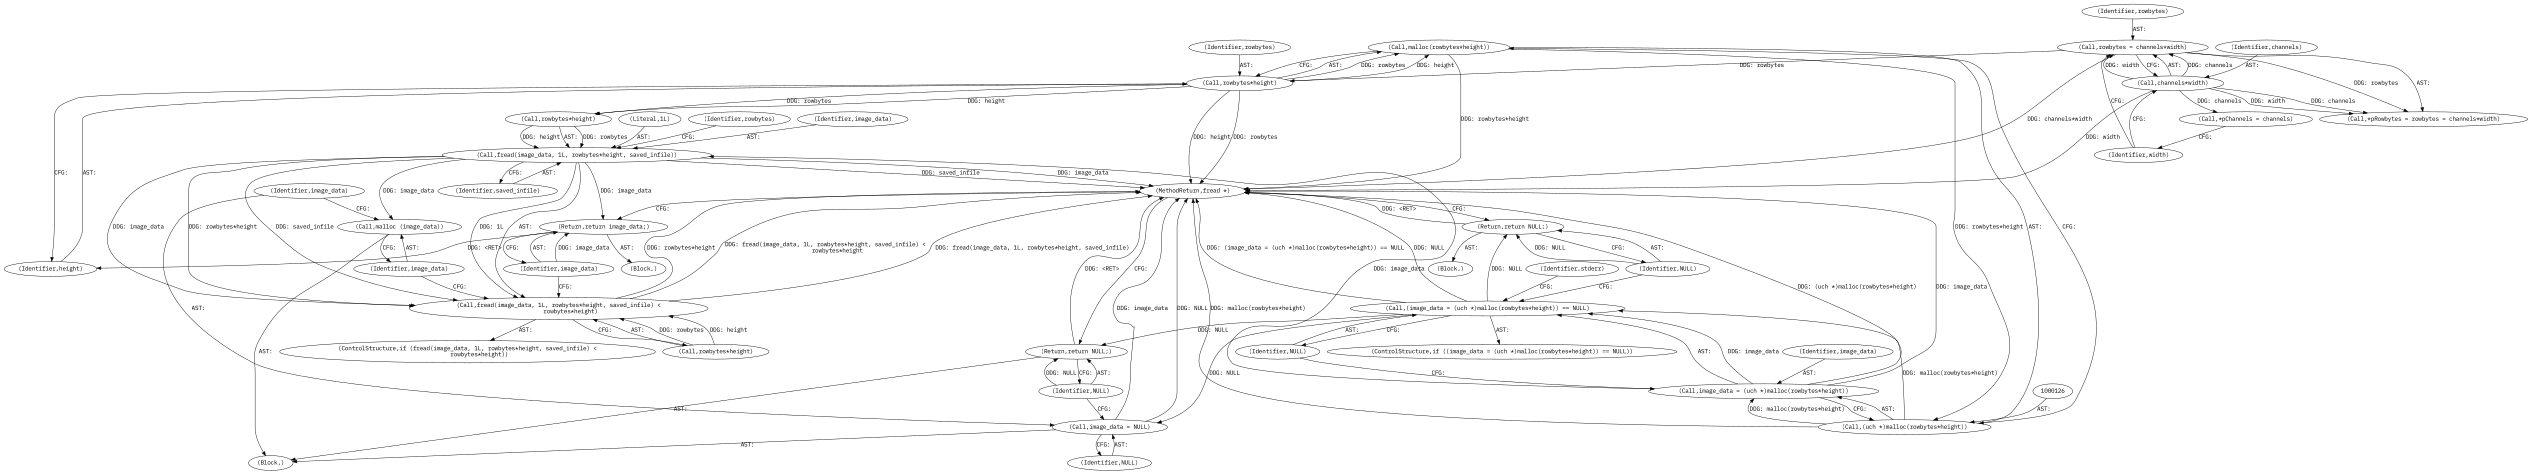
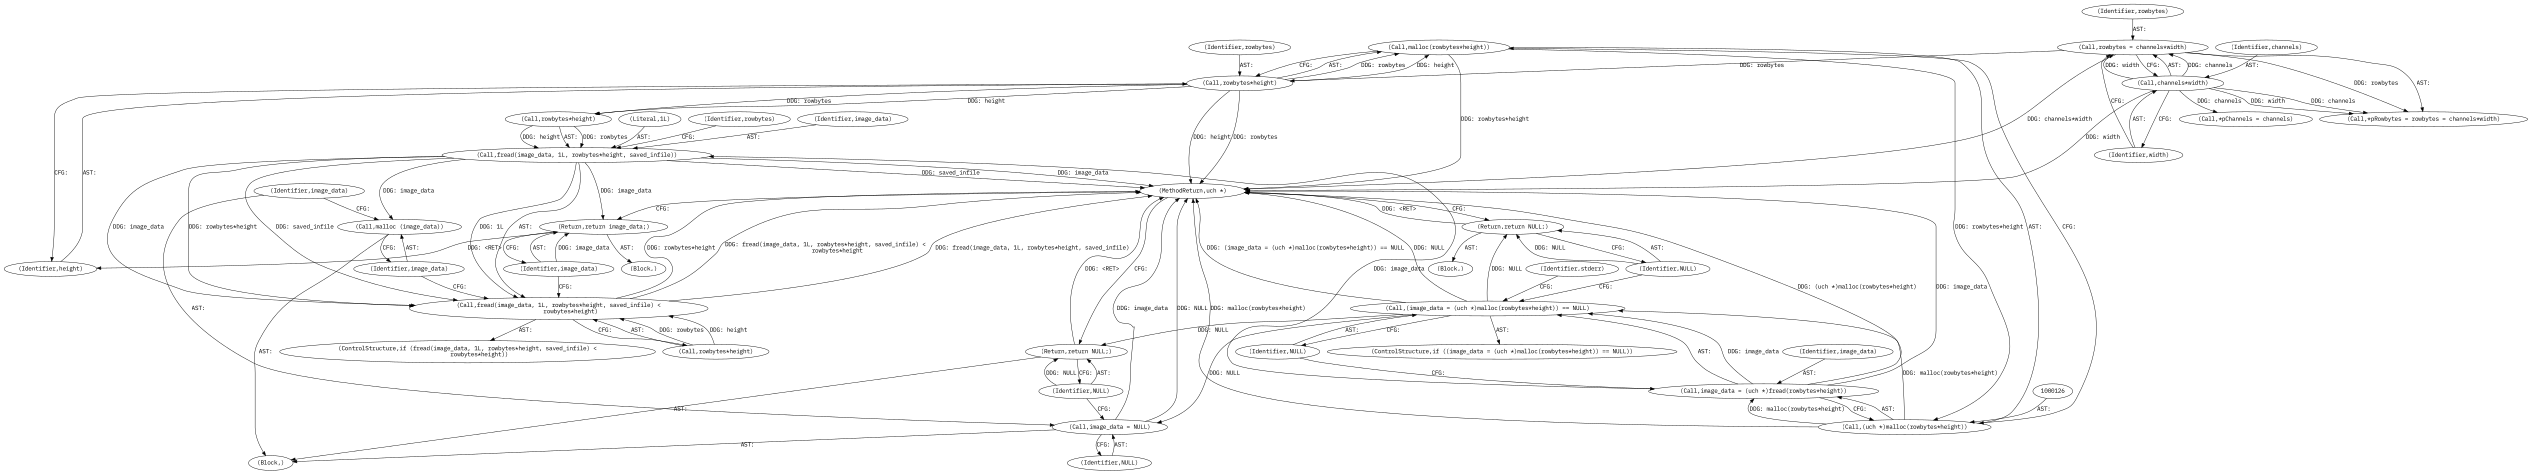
  digraph {
    fontname="IBM Plex Mono"
    node [fontname="IBM Plex Mono"]
    edge [fontname="IBM Plex Mono"]
    n1 [label="(Call,malloc(rowbytes*height))"]
    n2 [label="(Call,rowbytes*height)"]
    n3 [label="(Call,(uch *)malloc(rowbytes*height))"]
-   n4 [label="(MethodReturn,fread *)"]
+   n4 [label="(MethodReturn,uch *)"]
    n5 [label="(Identifier,height)"]
    n6 [label="(Call,rowbytes*height)"]
    n7 [label="(Call,(image_data = (uch *)malloc(rowbytes*height)) == NULL)"]
-   n8 [label="(Call,image_data = (uch *)malloc(rowbytes*height))"]
+   n8 [label="(Call,image_data = (uch *)fread(rowbytes*height))"]
    n9 [label="(Return,return NULL;)"]
    n10 [label="(Return,return NULL;)"]
    n11 [label="(Return,return image_data;)"]
    n12 [label="(Call,fread(image_data, 1L, rowbytes*height, saved_infile))"]
    n13 [label="(Call,rowbytes = channels*width)"]
    n14 [label="(Call,channels*width)"]
    n15 [label="(Call,*pRowbytes = rowbytes = channels*width)"]
    n16 [label="(Identifier,width)"]
    n17 [label="(Call,*pChannels = channels)"]
    n18 [label="(Call,image_data = NULL)"]
    n19 [label="(ControlStructure,if ((image_data = (uch *)malloc(rowbytes*height)) == NULL))"]
    n20 [label="(Identifier,NULL)"]
    n21 [label="(Identifier,NULL)"]
    n22 [label="(Block,)"]
    n23 [label="(Block,)"]
    n24 [label="(Identifier,NULL)"]
    n25 [label="(Identifier,NULL)"]
    n26 [label="(Call,fread(image_data, 1L, rowbytes*height, saved_infile) <\n       rowbytes*height)"]
    n27 [label="(Call,malloc (image_data))"]
-   n28 [label="(Identifier,saved_infile)"]
    n29 [label="(ControlStructure,if (fread(image_data, 1L, rowbytes*height, saved_infile) <\n       rowbytes*height))"]
    n30 [label="(Call,rowbytes*height)"]
    n31 [label="(Identifier,image_data)"]
    n32 [label="(Block,)"]
    n33 [label="(Identifier,image_data)"]
    n34 [label="(Identifier,rowbytes)"]
    n35 [label="(Identifier,channels)"]
    n36 [label="(Identifier,image_data)"]
    n37 [label="(Literal,1L)"]
    n38 [label="(Identifier,stderr)"]
    n39 [label="(Identifier,rowbytes)"]
    n40 [label="(Identifier,image_data)"]
    n41 [label="(Identifier,rowbytes)"]
    n42 [label="(Identifier,image_data)"]
    1000126
    n1 -> n2 [label="CFG: "]
    n1 -> n3 [label="AST: "]
    n1 -> n3 [label="DDG: rowbytes*height"]
    n1 -> n4 [label="DDG: rowbytes*height"]
    n2 -> n1 [label="AST: "]
    n2 -> n1 [label="DDG: rowbytes"]
    n2 -> n1 [label="DDG: height"]
    n2 -> n4 [label="DDG: height"]
    n2 -> n4 [label="DDG: rowbytes"]
    n2 -> n5 [label="CFG: "]
    n2 -> n6 [label="DDG: rowbytes"]
    n2 -> n6 [label="DDG: height"]
    n3 -> n1 [label="CFG: "]
    n3 -> n4 [label="DDG: malloc(rowbytes*height)"]
    n3 -> n7 [label="DDG: malloc(rowbytes*height)"]
    n3 -> n8 [label="AST: "]
    n3 -> n8 [label="DDG: malloc(rowbytes*height)"]
    n4 -> n9 [label="CFG: "]
    n4 -> n10 [label="CFG: "]
    n4 -> n11 [label="CFG: "]
    n5 -> n2 [label="AST: "]
    n6 -> n12 [label="AST: "]
    n6 -> n12 [label="DDG: rowbytes"]
    n6 -> n12 [label="DDG: height"]
    n7 -> n4 [label="DDG: (image_data = (uch *)malloc(rowbytes*height)) == NULL"]
    n7 -> n4 [label="DDG: NULL"]
    n7 -> n9 [label="DDG: NULL"]
    n7 -> n10 [label="DDG: NULL"]
    n7 -> n18 [label="DDG: NULL"]
    n7 -> n19 [label="AST: "]
    n7 -> n20 [label="CFG: "]
    n8 -> n3 [label="CFG: "]
    n8 -> n4 [label="DDG: (uch *)malloc(rowbytes*height)"]
    n8 -> n4 [label="DDG: image_data"]
    n8 -> n7 [label="AST: "]
    n8 -> n7 [label="DDG: image_data"]
    n8 -> n12 [label="DDG: image_data"]
    n9 -> n4 [label="DDG: <RET>"]
    n9 -> n21 [label="CFG: "]
    n9 -> n22 [label="AST: "]
    n10 -> n4 [label="DDG: <RET>"]
    n10 -> n23 [label="AST: "]
    n10 -> n25 [label="CFG: "]
    n11 -> n5 [label="DDG: <RET>"]
    n11 -> n32 [label="AST: "]
    n11 -> n33 [label="CFG: "]
    n12 -> n4 [label="DDG: saved_infile"]
    n12 -> n4 [label="DDG: image_data"]
    n12 -> n11 [label="DDG: image_data"]
    n12 -> n26 [label="AST: "]
    n12 -> n26 [label="DDG: image_data"]
    n12 -> n26 [label="DDG: 1L"]
    n12 -> n26 [label="DDG: rowbytes*height"]
    n12 -> n26 [label="DDG: saved_infile"]
    n12 -> n27 [label="DDG: image_data"]
-   n12 -> n28 [label="CFG: "]
    n13 -> n2 [label="DDG: rowbytes"]
    n13 -> n4 [label="DDG: channels*width"]
    n13 -> n14 [label="CFG: "]
    n13 -> n15 [label="AST: "]
    n13 -> n15 [label="DDG: rowbytes"]
    n14 -> n4 [label="DDG: width"]
    n14 -> n13 [label="AST: "]
    n14 -> n13 [label="DDG: channels"]
    n14 -> n13 [label="DDG: width"]
    n14 -> n15 [label="DDG: channels"]
    n14 -> n15 [label="DDG: width"]
-   n17 -> n16 [label="CFG: "]
+   n14 -> n16 [label="CFG: "]
    n14 -> n17 [label="DDG: channels"]
    n16 -> n13 [label="CFG: "]
-   n16 -> n14 [label="CFG: "]
+   n16 -> n14 [label="AST: "]
    n18 -> n4 [label="DDG: image_data"]
    n18 -> n4 [label="DDG: NULL"]
    n18 -> n23 [label="AST: "]
    n18 -> n24 [label="CFG: "]
    n20 -> n7 [label="AST: "]
    n20 -> n8 [label="CFG: "]
    n21 -> n7 [label="CFG: "]
    n21 -> n9 [label="AST: "]
    n21 -> n9 [label="DDG: NULL"]
    n24 -> n18 [label="AST: "]
    n25 -> n10 [label="AST: "]
    n25 -> n10 [label="DDG: NULL"]
    n25 -> n18 [label="CFG: "]
    n26 -> n4 [label="DDG: rowbytes*height"]
    n26 -> n4 [label="DDG: fread(image_data, 1L, rowbytes*height, saved_infile) <\n       rowbytes*height"]
    n26 -> n4 [label="DDG: fread(image_data, 1L, rowbytes*height, saved_infile)"]
    n26 -> n29 [label="AST: "]
    n26 -> n30 [label="CFG: "]
    n27 -> n23 [label="AST: "]
    n27 -> n31 [label="CFG: "]
-   n28 -> n12 [label="AST: "]
    n30 -> n26 [label="AST: "]
    n30 -> n26 [label="DDG: rowbytes"]
    n30 -> n26 [label="DDG: height"]
    n31 -> n26 [label="CFG: "]
    n31 -> n27 [label="AST: "]
    n33 -> n11 [label="AST: "]
    n33 -> n11 [label="DDG: image_data"]
    n33 -> n26 [label="CFG: "]
    n34 -> n13 [label="AST: "]
    n35 -> n14 [label="AST: "]
    n36 -> n12 [label="AST: "]
    n37 -> n12 [label="AST: "]
    n38 -> n7 [label="CFG: "]
    n39 -> n12 [label="CFG: "]
    n40 -> n18 [label="AST: "]
    n40 -> n27 [label="CFG: "]
    n41 -> n2 [label="AST: "]
    n42 -> n8 [label="AST: "]
    1000126 -> n3 [label="AST: "]
  }
